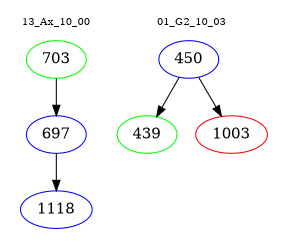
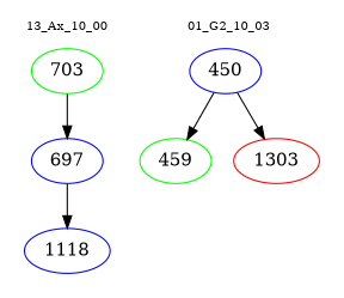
  digraph {
    node [color=blue]
    edge [color=black]
    n1 [label=697]
    n2 [color=green label=703]
    n3 [label=1118]
    n4 [label=450]
-   n5 [color=green label=439]
-   n6 [color=red label=1003]
+   n5 [color=green label=459]
+   n6 [color=red label=1303]
    subgraph cluster_1 {
      color=white
      fontsize=10
      label="13_Ax_10_00"
      n1
      n2
      n3
    }
    subgraph cluster_2 {
      color=white
      fontsize=10
      label="01_G2_10_03"
      n4
      n5
      n6
    }
    n1 -> n3
    n2 -> n1
    n4 -> n5
    n4 -> n6
  }
